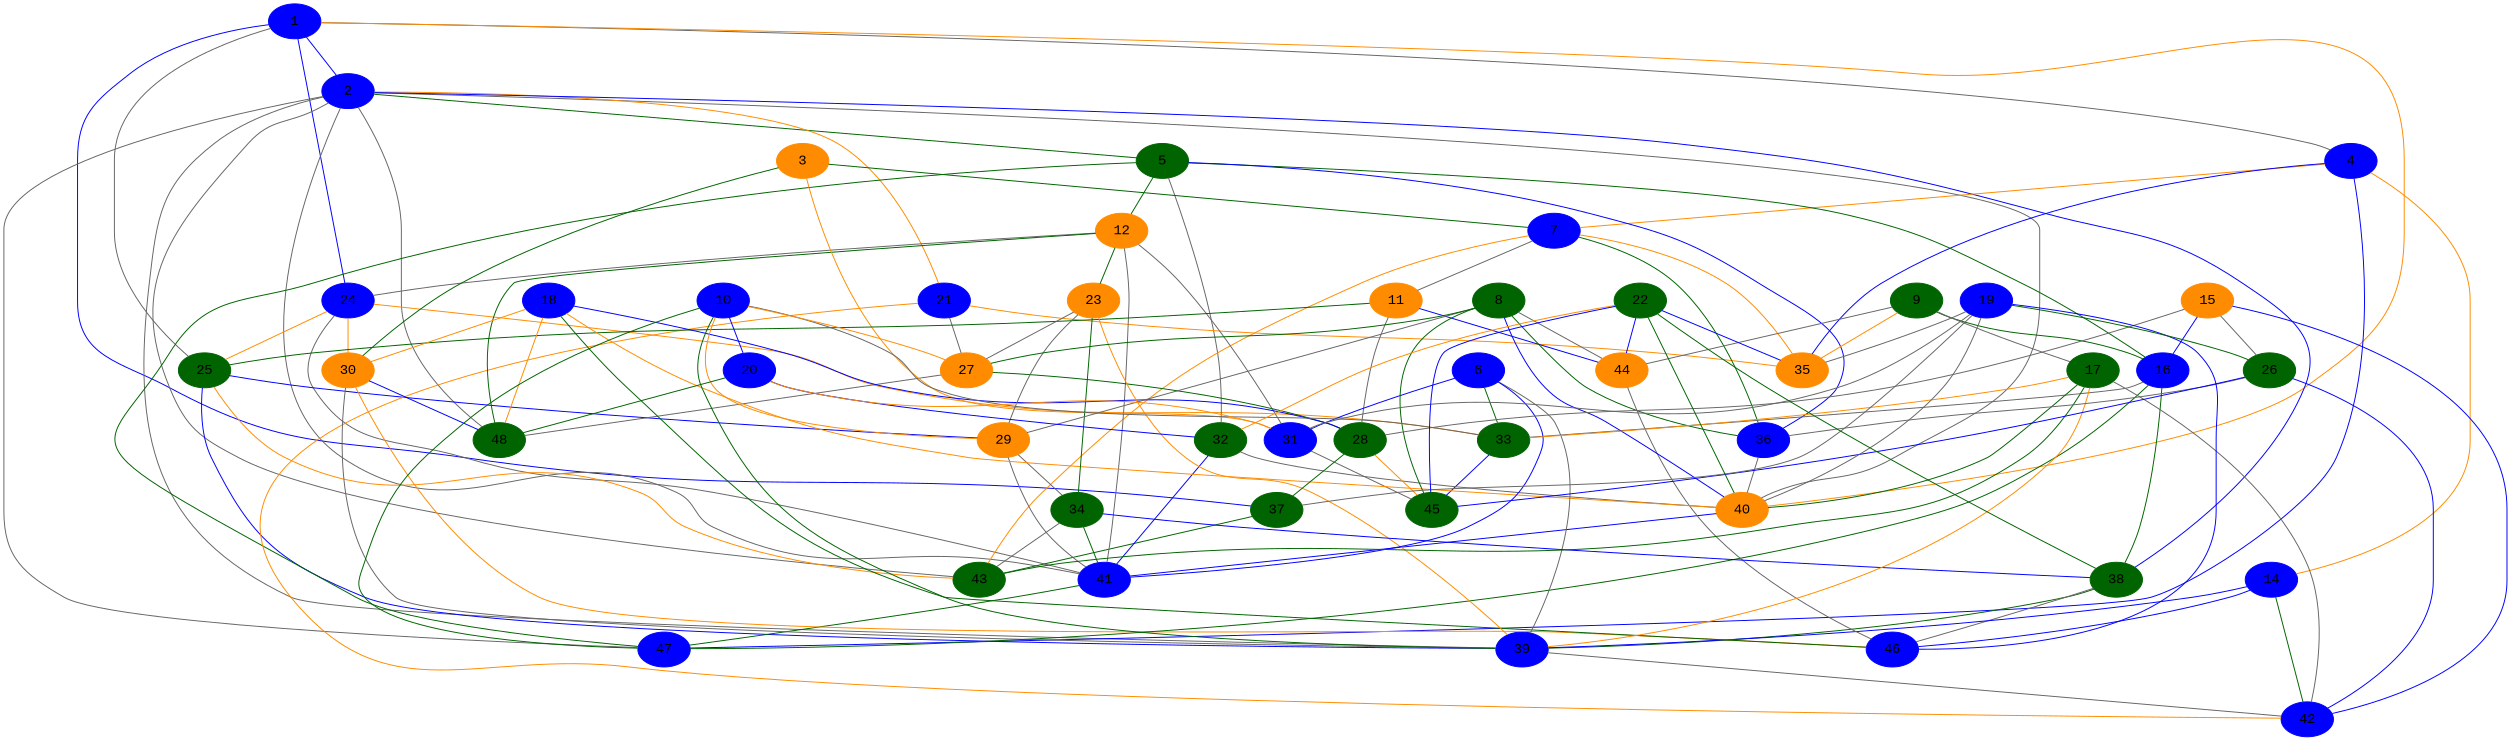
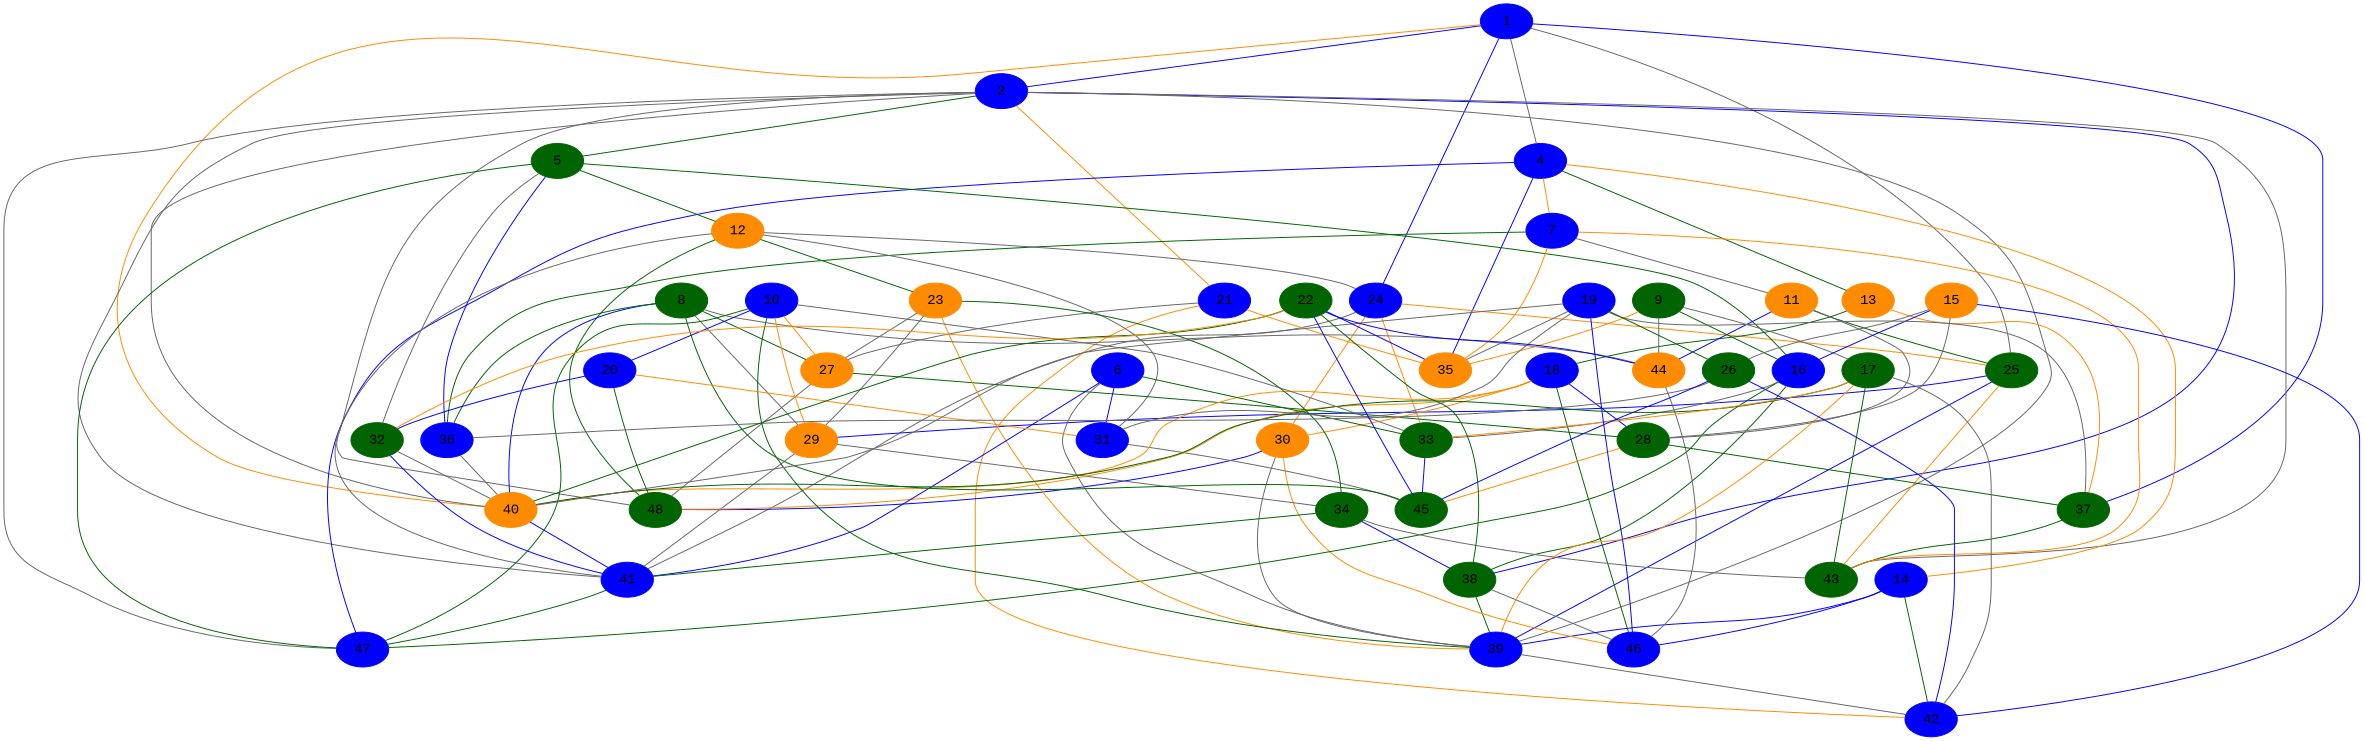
  graph {
    fontname="Liberation Mono"
    node [color=blue fontname="Liberation Mono" style=filled]
    edge [color=gray40 fontname="Liberation Mono" weight=1.0]
    1
    2
    4
    24
    25 [color=darkgreen]
    37 [color=darkgreen]
    40 [color=darkorange]
    5 [color=darkgreen]
    21
    38 [color=darkgreen]
    39
    41
    43 [color=darkgreen]
    47
    48 [color=darkgreen]
    7
+   13 [color=darkorange]
    14
    35 [color=darkorange]
    30 [color=darkorange]
    33 [color=darkgreen]
    29 [color=darkorange]
    12 [color=darkorange]
    16
    32 [color=darkgreen]
    36
    27 [color=darkorange]
    42
    46
-   3 [color=darkorange]
    31
    11 [color=darkorange]
    45 [color=darkgreen]
    44 [color=darkorange]
    18
    23 [color=darkorange]
    6
    28 [color=darkgreen]
    8 [color=darkgreen]
    34 [color=darkgreen]
    9 [color=darkgreen]
    17 [color=darkgreen]
    10
    20
    15 [color=darkorange]
    26 [color=darkgreen]
    19
    22 [color=darkgreen]
    1 -- 2 [color=blue]
    1 -- 4
    1 -- 24 [color=blue]
    1 -- 25
    1 -- 37 [color=blue]
    1 -- 40 [color=darkorange]
    2 -- 40
    2 -- 5 [color=darkgreen]
    2 -- 21 [color=darkorange]
    2 -- 38 [color=blue]
    2 -- 39
    2 -- 41
    2 -- 43
    2 -- 47
    2 -- 48
    4 -- 47 [color=blue]
    4 -- 7 [color=darkorange]
+   4 -- 13 [color=darkgreen]
    4 -- 14 [color=darkorange]
    4 -- 35 [color=blue]
    24 -- 25 [color=darkorange]
    24 -- 41
    24 -- 30 [color=darkorange]
    24 -- 33 [color=darkorange]
    25 -- 39 [color=blue]
    25 -- 43 [color=darkorange]
    25 -- 29 [color=blue]
    37 -- 43 [color=darkgreen]
    40 -- 41 [color=blue]
    5 -- 47 [color=darkgreen]
    5 -- 12 [color=darkgreen]
    5 -- 16 [color=darkgreen]
    5 -- 32
    5 -- 36 [color=blue]
    21 -- 35 [color=darkorange]
    21 -- 27
    21 -- 42 [color=darkorange]
    38 -- 39 [color=darkgreen]
    38 -- 46
    39 -- 42
    41 -- 47 [color=darkgreen]
    7 -- 43 [color=darkorange]
    7 -- 35 [color=darkorange]
    7 -- 36 [color=darkgreen]
    7 -- 11
+   13 -- 37 [color=darkorange weight=2.0]
+   13 -- 18 [color=darkgreen]
    14 -- 39 [color=blue]
    14 -- 42 [color=darkgreen]
    14 -- 46 [color=blue]
    30 -- 39
    30 -- 48 [color=blue]
    30 -- 46 [color=darkorange]
    33 -- 45 [color=blue]
    29 -- 41
    29 -- 34
    12 -- 24
    12 -- 41
    12 -- 48 [color=darkgreen]
    12 -- 31
    12 -- 23 [color=darkgreen]
    16 -- 38 [color=darkgreen]
    16 -- 47 [color=darkgreen]
    16 -- 33
    32 -- 40
    32 -- 41 [color=blue weight=2.0]
    36 -- 40
    27 -- 48
    27 -- 28 [color=darkgreen]
-   3 -- 7 [color=darkgreen]
-   3 -- 30 [color=darkgreen]
-   3 -- 31 [color=darkorange]
    31 -- 45
    11 -- 25 [color=darkgreen]
    11 -- 44 [color=blue]
    11 -- 28
    44 -- 46
    18 -- 40 [color=darkorange]
    18 -- 48 [color=darkorange]
    18 -- 30 [color=darkorange]
    18 -- 46 [color=darkgreen]
    18 -- 28 [color=blue]
    23 -- 39 [color=darkorange]
    23 -- 29
    23 -- 27
    23 -- 34 [color=darkgreen weight=2.0]
    6 -- 39
    6 -- 41 [color=blue]
    6 -- 33 [color=darkgreen]
    6 -- 31 [color=blue]
    28 -- 37 [color=darkgreen]
    28 -- 45 [color=darkorange]
    8 -- 40 [color=blue]
    8 -- 29
    8 -- 36 [color=darkgreen]
    8 -- 27 [color=darkgreen]
    8 -- 45 [color=darkgreen]
    8 -- 44
    34 -- 38 [color=blue]
    34 -- 41 [color=darkgreen]
    34 -- 43
    9 -- 35 [color=darkorange]
    9 -- 16 [color=darkgreen]
    9 -- 44
    9 -- 17
    17 -- 40 [color=darkgreen]
    17 -- 39 [color=darkorange]
    17 -- 43 [color=darkgreen]
    17 -- 33 [color=darkorange]
    17 -- 42
    10 -- 39 [color=darkgreen]
    10 -- 47 [color=darkgreen]
    10 -- 33
    10 -- 29 [color=darkorange]
    10 -- 27 [color=darkorange]
    10 -- 20 [color=blue]
    20 -- 48 [color=darkgreen]
    20 -- 32 [color=blue]
    20 -- 31 [color=darkorange]
    15 -- 16 [color=blue]
    15 -- 42 [color=blue]
    15 -- 28
    15 -- 26
    26 -- 36 [weight=2.0]
    26 -- 42 [color=blue]
    26 -- 45 [color=blue]
    19 -- 37
    19 -- 40
    19 -- 35
    19 -- 46 [color=blue]
    19 -- 31
    19 -- 26 [color=darkgreen]
    22 -- 40 [color=darkgreen]
    22 -- 38 [color=darkgreen]
    22 -- 35 [color=blue]
    22 -- 32 [color=darkorange]
    22 -- 45 [color=blue]
    22 -- 44 [color=blue]
  }
